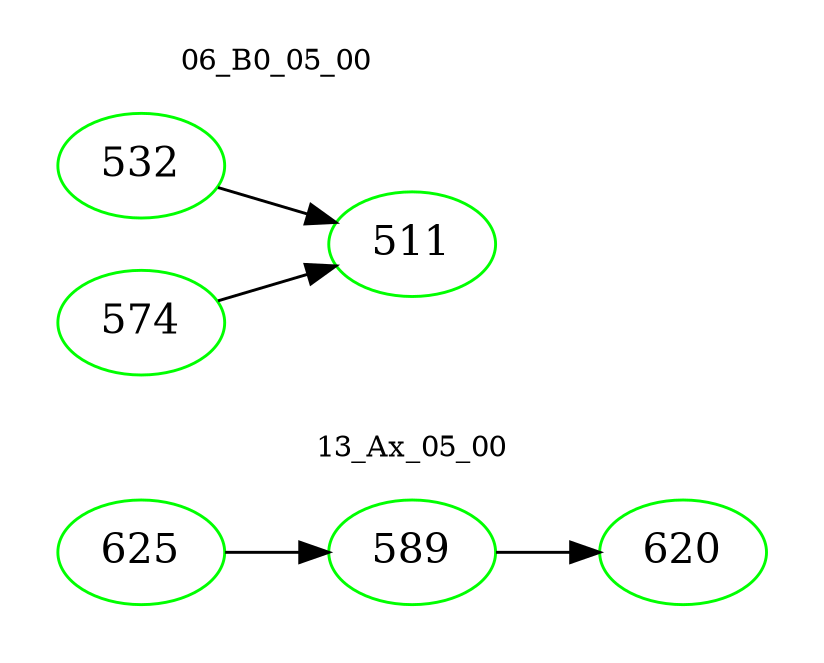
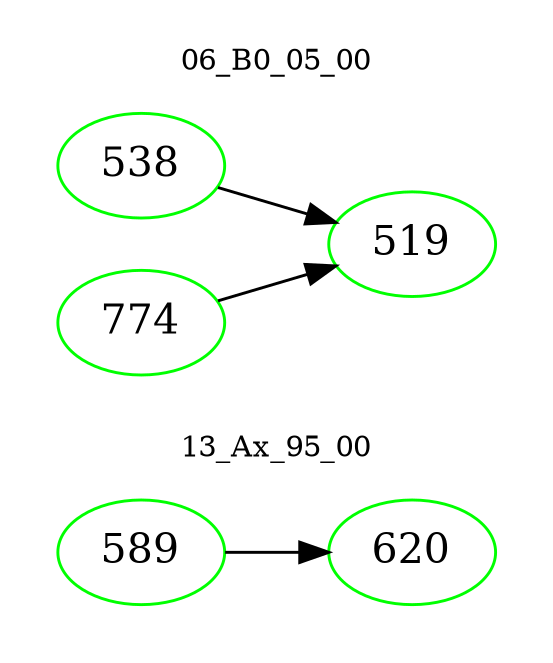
  digraph {
    rankdir=LR
    node [color=green]
    edge [color=black]
-   n1 [label=625]
    n2 [label=589]
    n3 [label=620]
-   n4 [label=532]
-   n5 [label=511]
-   n6 [label=574]
+   n4 [label=538]
+   n5 [label=519]
+   n6 [label=774]
    subgraph cluster_1 {
      color=white
      fontsize=10
-     label="13_Ax_05_00"
-     n1
+     label="13_Ax_95_00"
      n2
      n3
    }
    subgraph cluster_2 {
      color=white
      fontsize=10
      label="06_B0_05_00"
      n4
      n5
      n6
    }
-   n1 -> n2
    n2 -> n3
    n4 -> n5
    n6 -> n5
  }
